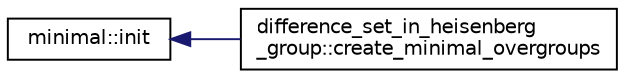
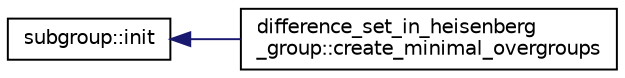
  digraph {
    rankdir=LR
    node [color=black fillcolor=white fontname=Helvetica fontsize=10 shape=record style=filled]
-   n1 [fontcolor=black height=0.2 label="minimal::init" width=0.4]
+   n1 [fontcolor=black height=0.2 label="subgroup::init" width=0.4]
    n2 [height=0.2 label="difference_set_in_heisenberg\l_group::create_minimal_overgroups" width=0.4]
    n1 -> n2 [color=midnightblue dir=back fontname=Helvetica fontsize=10 labelfontname=Helvetica labelfontsize=10 style=solid]
  }
